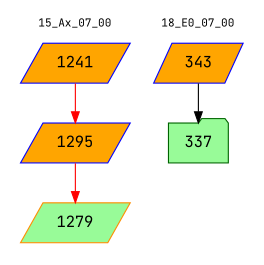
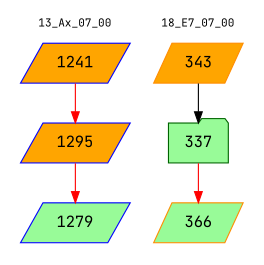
  digraph {
    fontname="JetBrains Mono"
    node [color=blue fillcolor=orange fontname="JetBrains Mono" shape=parallelogram style=filled]
    edge [color=red fontname="JetBrains Mono"]
    n1 [label=1241]
    n2 [label=1295]
-   n3 [color=darkorange fillcolor=palegreen label=1279]
-   n4 [label=343]
+   n3 [fillcolor=palegreen label=1279]
+   n4 [color=darkorange label=343]
    n5 [color=darkgreen fillcolor=palegreen label=337 shape=folder]
+   n6 [color=darkorange fillcolor=palegreen label=366]
    subgraph cluster_1 {
      color=white
      fontsize=10
-     label="15_Ax_07_00"
+     label="13_Ax_07_00"
      n1
      n2
      n3
    }
    subgraph cluster_2 {
      color=white
      fontsize=10
-     label="18_E0_07_00"
+     label="18_E7_07_00"
      n4
      n5
+     n6
    }
    n1 -> n2
    n2 -> n3
    n4 -> n5 [color=black]
+   n5 -> n6
  }
